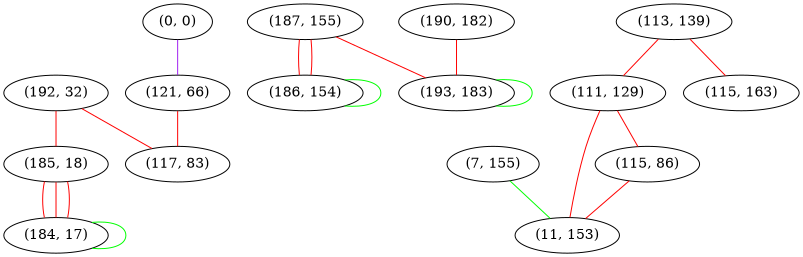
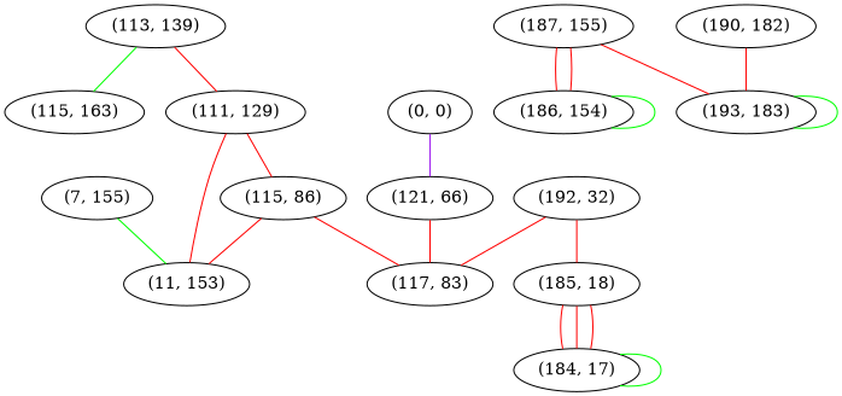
  graph {
    edge [color=red weight=1]
    "(192, 32)"
    "(185, 18)"
    "(117, 83)"
    "(184, 17)"
    "(187, 155)"
    "(186, 154)"
    "(193, 183)"
    n8 [label="(111, 129)"]
    "(113, 139)"
    n10 [label="(115, 163)"]
    "(7, 155)"
    "(11, 153)"
    "(115, 86)"
    "(0, 0)"
    "(121, 66)"
    "(190, 182)"
    "(192, 32)" -- "(185, 18)"
    "(192, 32)" -- "(117, 83)"
    "(185, 18)" -- "(184, 17)"
    "(185, 18)" -- "(184, 17)"
    "(185, 18)" -- "(184, 17)"
    "(184, 17)" -- "(184, 17)" [color=green weight=2]
    "(187, 155)" -- "(186, 154)"
    "(187, 155)" -- "(186, 154)"
    "(187, 155)" -- "(193, 183)"
    "(186, 154)" -- "(186, 154)" [color=green weight=2]
    "(193, 183)" -- "(193, 183)" [color=green weight=2]
    n8 -- "(11, 153)"
    n8 -- "(115, 86)"
    "(113, 139)" -- n8
-   "(113, 139)" -- n10
+   "(113, 139)" -- n10 [color=green]
    "(7, 155)" -- "(11, 153)" [color=green]
+   "(115, 86)" -- "(117, 83)"
    "(115, 86)" -- "(11, 153)"
    "(0, 0)" -- "(121, 66)" [color=purple weight=4]
    "(121, 66)" -- "(117, 83)"
    "(190, 182)" -- "(193, 183)"
  }
